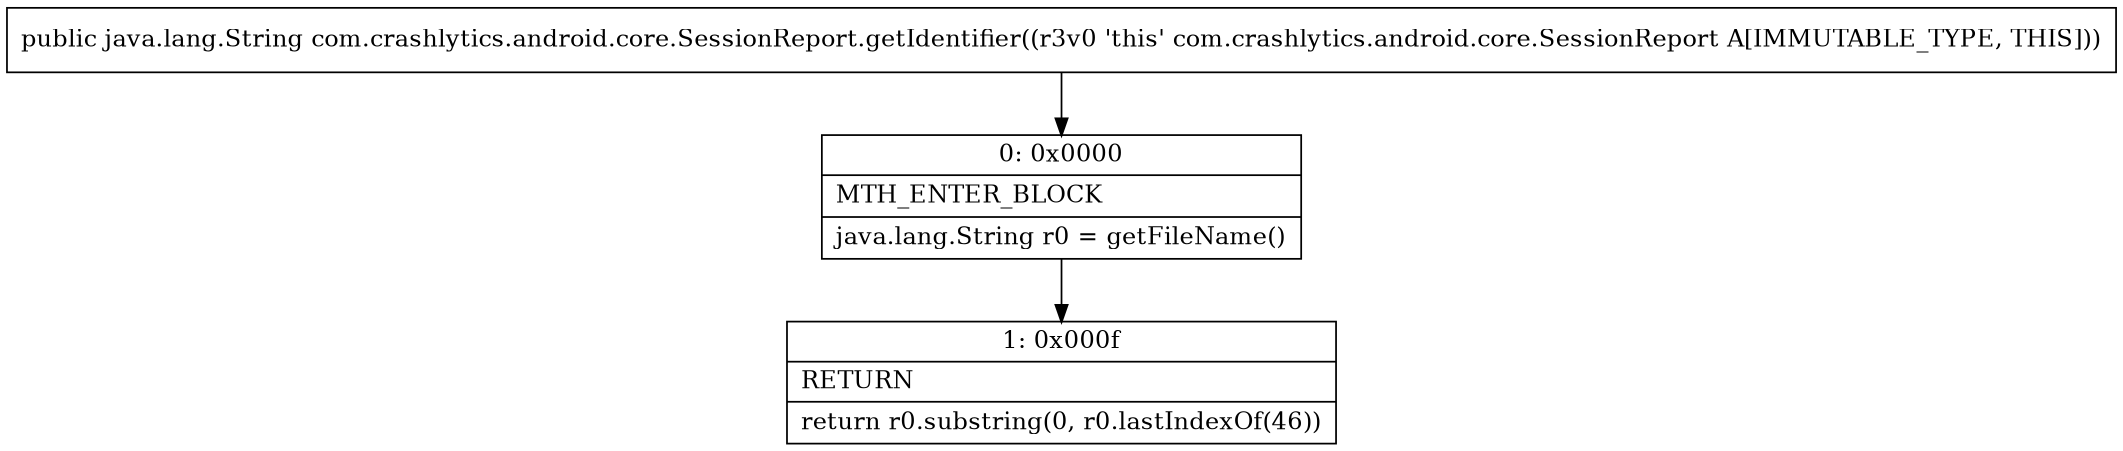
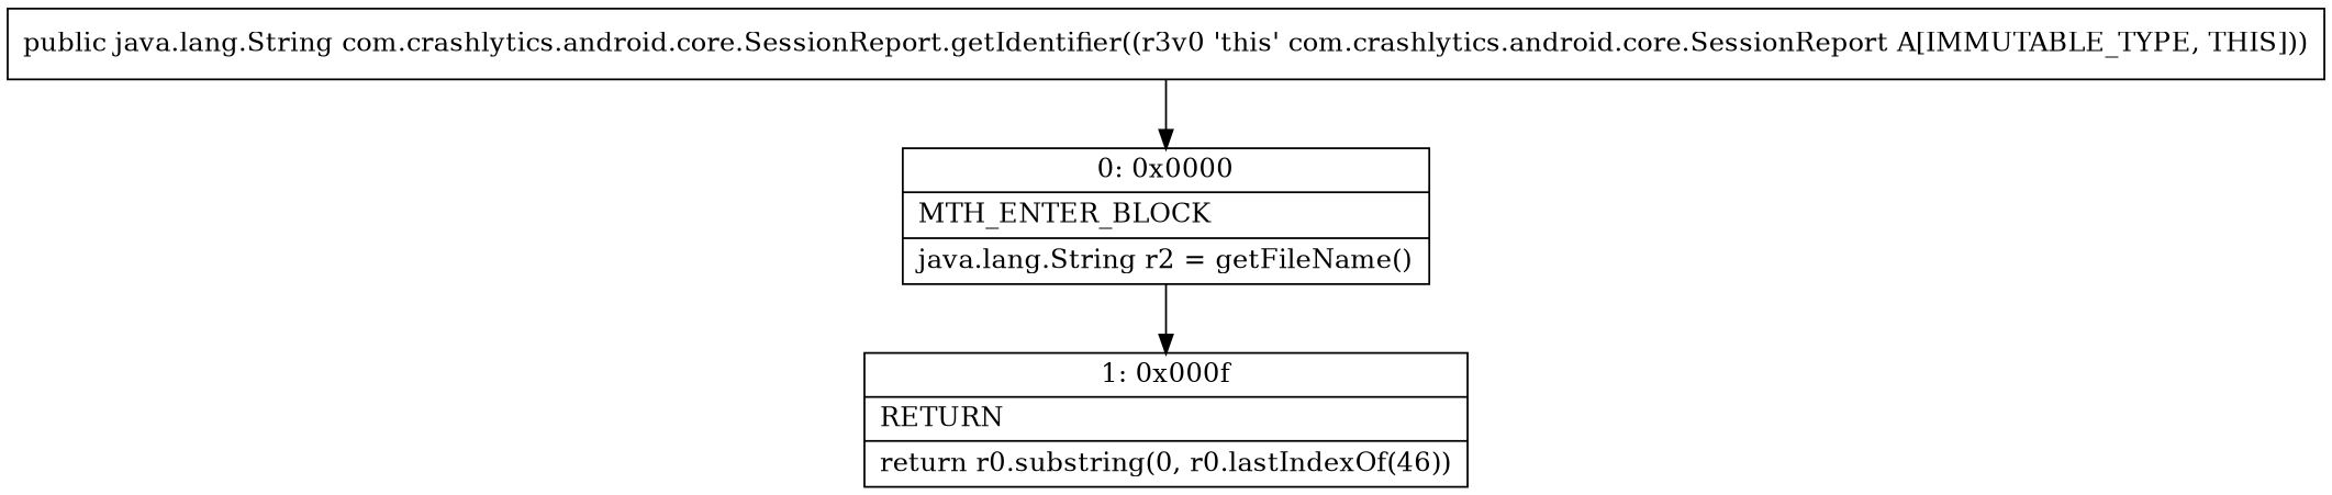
  digraph {
    node [shape=record]
-   n1 [label="{0\:\ 0x0000|MTH_ENTER_BLOCK\l|java.lang.String r0 = getFileName()\l}"]
+   n1 [label="{0\:\ 0x0000|MTH_ENTER_BLOCK\l|java.lang.String r2 = getFileName()\l}"]
    n2 [label="{1\:\ 0x000f|RETURN\l|return r0.substring(0, r0.lastIndexOf(46))\l}"]
    n3 [label="{public java.lang.String com.crashlytics.android.core.SessionReport.getIdentifier((r3v0 'this' com.crashlytics.android.core.SessionReport A[IMMUTABLE_TYPE, THIS])) }"]
    n1 -> n2
    n3 -> n1
  }
